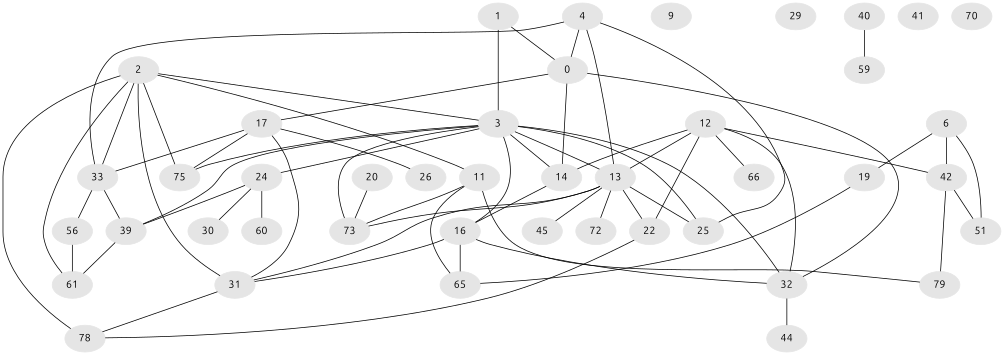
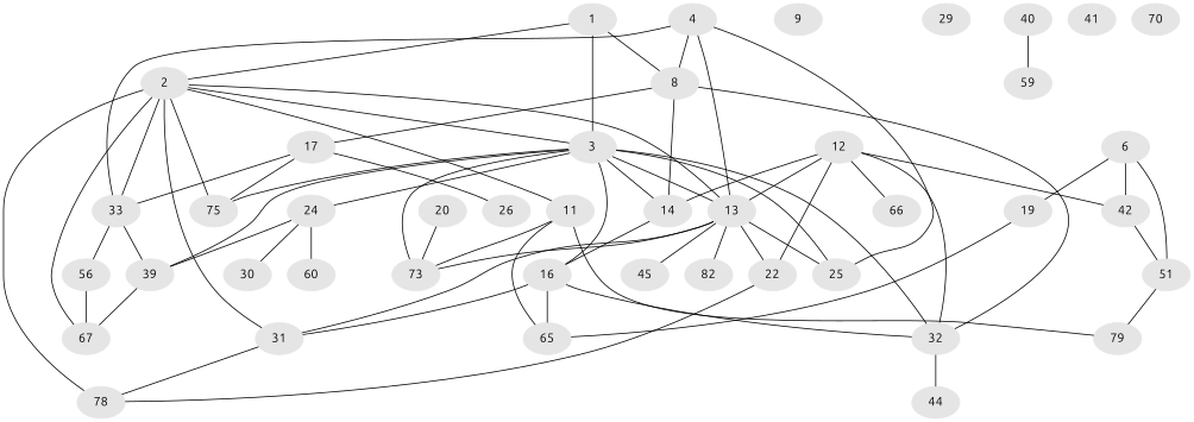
  graph {
    fontname=Ubuntu
    node [color=gray90 fontname=Ubuntu style=filled]
    edge [fontname=Ubuntu]
    1 [super="+57"]
    2 [super="+28+87+5+48"]
    3 [super="+80+10"]
-   8 [super="+89+50" label=0]
+   8 [super="+89+50"]
    11 [super="+88"]
    13 [super="+15+18"]
    31 [super="+68"]
    33 [super="+69"]
-   61 [super="+71"]
+   61 [super="+71" label=67]
    75
    78 [super="+81"]
    14 [super="+52"]
    16 [super="+62+43+27"]
    24 [super="+77+46+74"]
    25 [super="+34"]
    32 [super="+54"]
    39
    73
    17 [super="+53+67"]
    65 [super="+83"]
    79 [super="+86"]
    22 [super="+36"]
    45
-   72
+   72 [label=82]
    56
    30 [super="+38"]
    60
    44
    4 [super="+35"]
    6 [super="+7"]
    19 [super="+49"]
    42 [super="+47"]
    51
    26
    9
    12 [super="+23"]
    66
    20
    29
    40
    59
    41
    70
+   1 -- 2
    1 -- 3
    1 -- 8
    2 -- 3
    2 -- 11
+   2 -- 13
    2 -- 31 [weight=2]
    2 -- 33
    2 -- 61
    2 -- 75
    2 -- 78 [weight=2]
    3 -- 13
    3 -- 75
    3 -- 14
    3 -- 16 [weight=2]
    3 -- 24
    3 -- 25
    3 -- 32
    3 -- 39
    3 -- 73
    8 -- 14
    8 -- 32
    8 -- 17
    11 -- 73
    11 -- 65
    11 -- 79
    13 -- 31
    13 -- 25
    13 -- 73
    13 -- 22
    13 -- 45
    13 -- 72
    31 -- 78
    33 -- 39
    33 -- 56
    14 -- 16 [weight=2]
    16 -- 31
    16 -- 32
    16 -- 65 [weight=2]
    24 -- 39
    24 -- 30
    24 -- 60
    32 -- 44
    39 -- 61
-   17 -- 31
    17 -- 33
    17 -- 75 [weight=2]
    17 -- 26
    22 -- 78
    56 -- 61
    4 -- 8
    4 -- 13
    4 -- 33
    4 -- 25
    6 -- 19
    6 -- 42
    6 -- 51
    19 -- 65
-   42 -- 79
+   51 -- 79
    42 -- 51
    12 -- 13
    12 -- 14
    12 -- 32
    12 -- 22
    12 -- 42
    12 -- 66
    20 -- 73
    40 -- 59
  }
